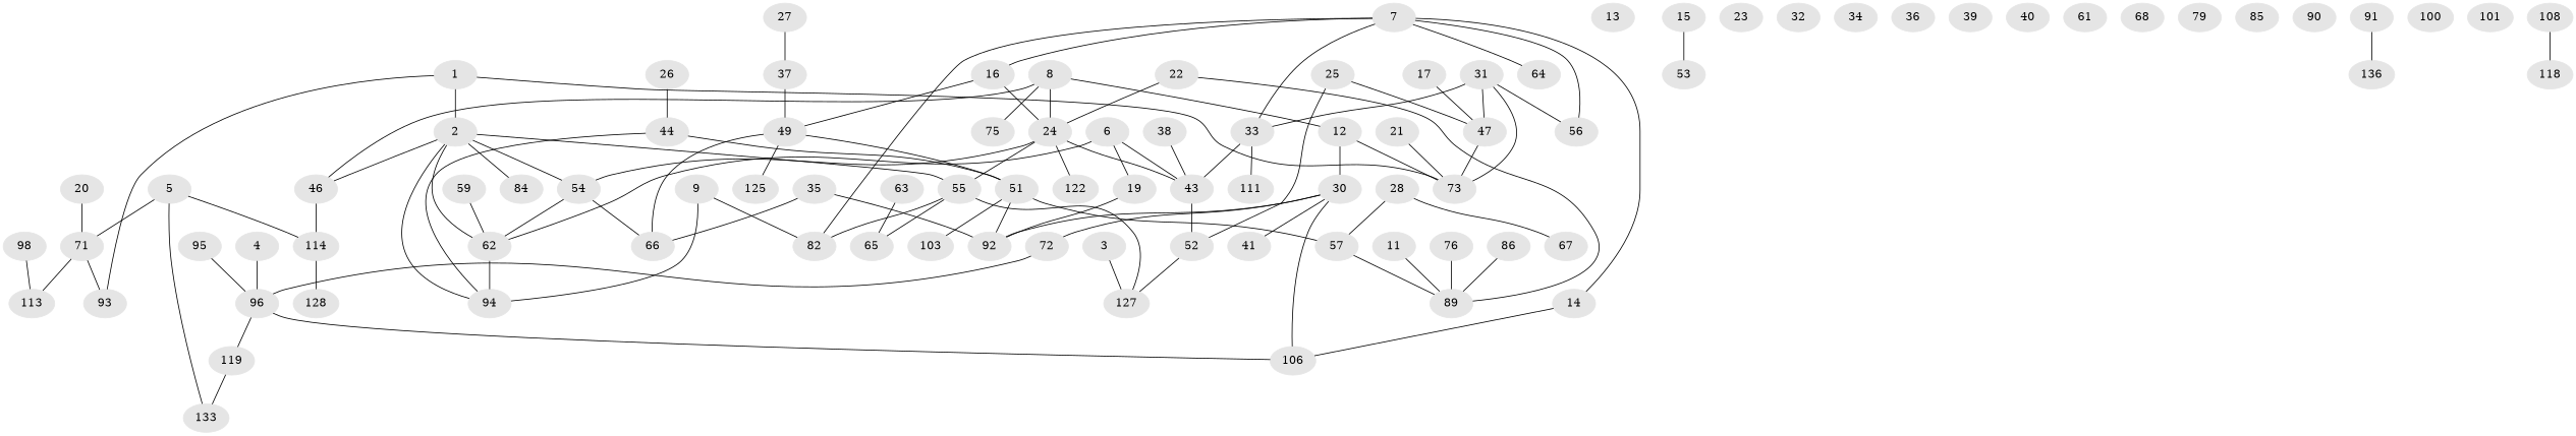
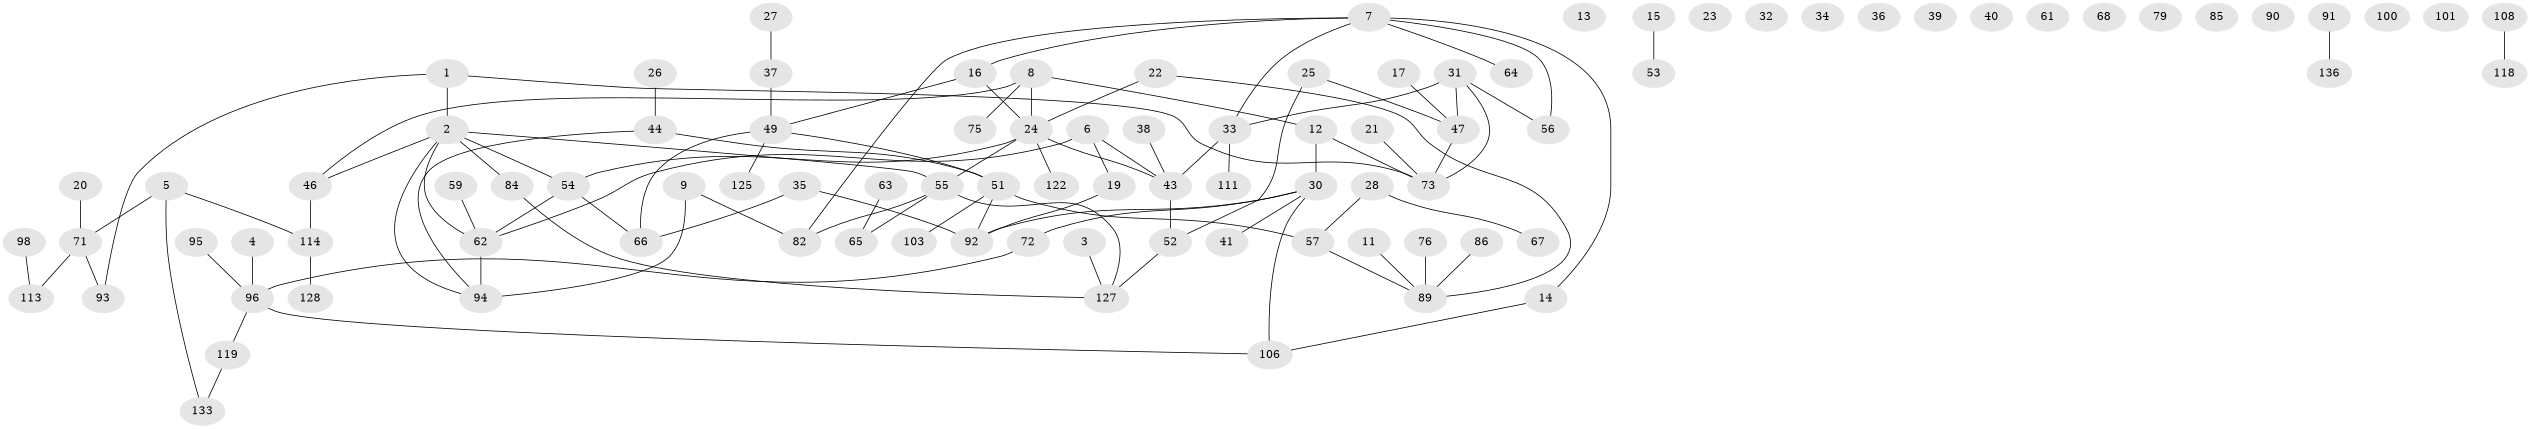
  graph {
    node [color=gray90 style=filled]
    1 [super="+45"]
    2 [super="+29"]
    73 [super="+109"]
    93
    46 [super="+77"]
    54 [super="+130"]
    55 [super="+117"]
    62 [super="+107"]
    84 [super="+105"]
    94 [super="+112"]
    114
    66 [super="+87"]
    127
    82 [super="+132"]
    65
    3 [super="+137"]
    4 [super="+120"]
    96 [super="+99"]
    106
    119 [super="+121"]
    5 [super="+18"]
    71 [super="+80"]
    133
    113
    128
    6
    19
    43 [super="+115"]
    92 [super="+135"]
    52
    7 [super="+97"]
    14
    16
    33 [super="+60"]
    56 [super="+123"]
    64
    24 [super="+78"]
    49 [super="+81"]
    111
    8 [super="+10"]
    12 [super="+126"]
    75
    30 [super="+42"]
    122
    9 [super="+110"]
    11 [super="+48"]
    89 [super="+104"]
    41 [super="+50"]
    72
    13
    15
    53
    51 [super="+83"]
    125
    47 [super="+134"]
    17
    20
    21 [super="+70"]
    22
    23
    25 [super="+58"]
    44 [super="+116"]
    26
    27
    37
    28 [super="+88"]
    57
    67 [super="+74"]
    31 [super="+124"]
    32 [super="+69"]
    34
    35
    36
    38
    39
    40 [super="+129"]
    103
    59
    61
    63
    68
    76
    79
    85
    86
    90
    91
    136
    95
    98
    100
    101
    108
    118
    1 -- 2
    1 -- 73
    1 -- 93
    2 -- 46
    2 -- 54
    2 -- 55
    2 -- 62
    2 -- 84
    2 -- 94
    46 -- 114
    54 -- 62
    54 -- 66
    55 -- 127
    55 -- 82
    55 -- 65
    62 -- 94
+   84 -- 127
    114 -- 128
    3 -- 127
    4 -- 96
    96 -- 106
    96 -- 119
    119 -- 133
    5 -- 114
    5 -- 71
    5 -- 133
    71 -- 93
    71 -- 113
    6 -- 62
    6 -- 19
    6 -- 43
    19 -- 92
    43 -- 52
    52 -- 127
    7 -- 82
    7 -- 14
    7 -- 16
    7 -- 33
    7 -- 56
    7 -- 64
    14 -- 106
    16 -- 24
    16 -- 49
    33 -- 43
    33 -- 111
    24 -- 54
    24 -- 55
    24 -- 43
    24 -- 122
    49 -- 66
    49 -- 51
    49 -- 125
    8 -- 46
    8 -- 24
    8 -- 12
    8 -- 75
    12 -- 73
    12 -- 30
    30 -- 106
    30 -- 92
    30 -- 41
    30 -- 72
    9 -- 94 [weight=2]
    9 -- 82
    11 -- 89
    72 -- 96
    15 -- 53
    51 -- 92
    51 -- 57
    51 -- 103
    47 -- 73
    17 -- 47
    20 -- 71
    21 -- 73
    22 -- 24
    22 -- 89
    25 -- 52
    25 -- 47
    44 -- 94
    44 -- 51
    26 -- 44
    27 -- 37
    37 -- 49
    28 -- 57
    28 -- 67
    57 -- 89
    31 -- 73
    31 -- 33
    31 -- 56
    31 -- 47
    35 -- 66
    35 -- 92
    38 -- 43
    59 -- 62
    63 -- 65
    76 -- 89
    86 -- 89
    91 -- 136
    95 -- 96
    98 -- 113
    108 -- 118
  }
